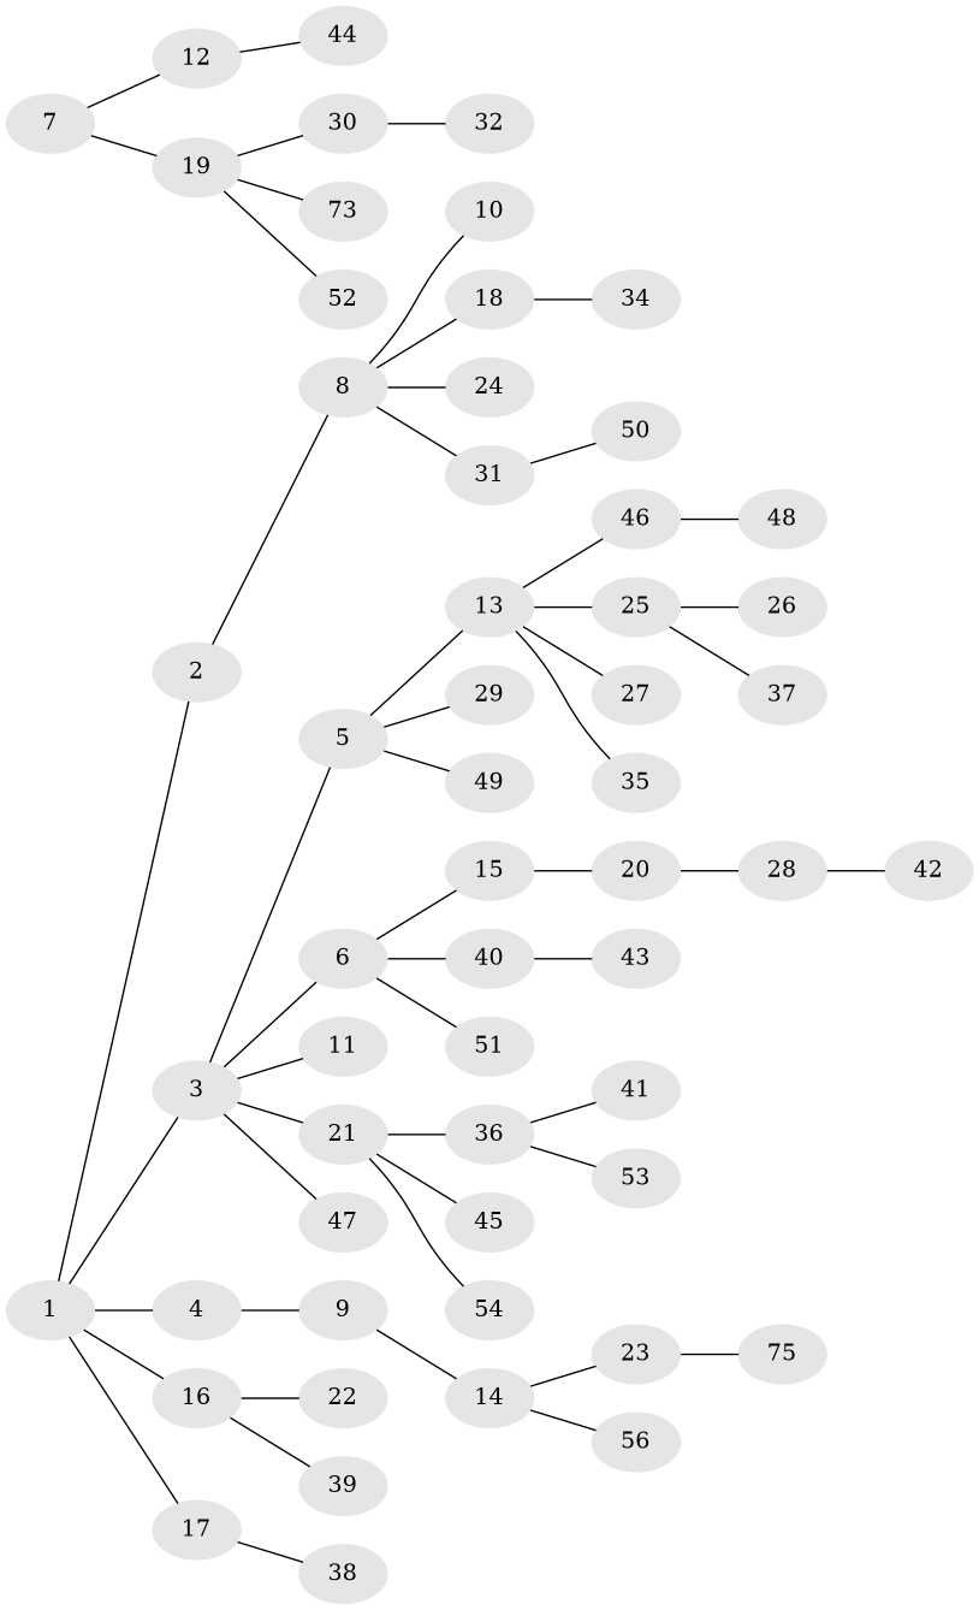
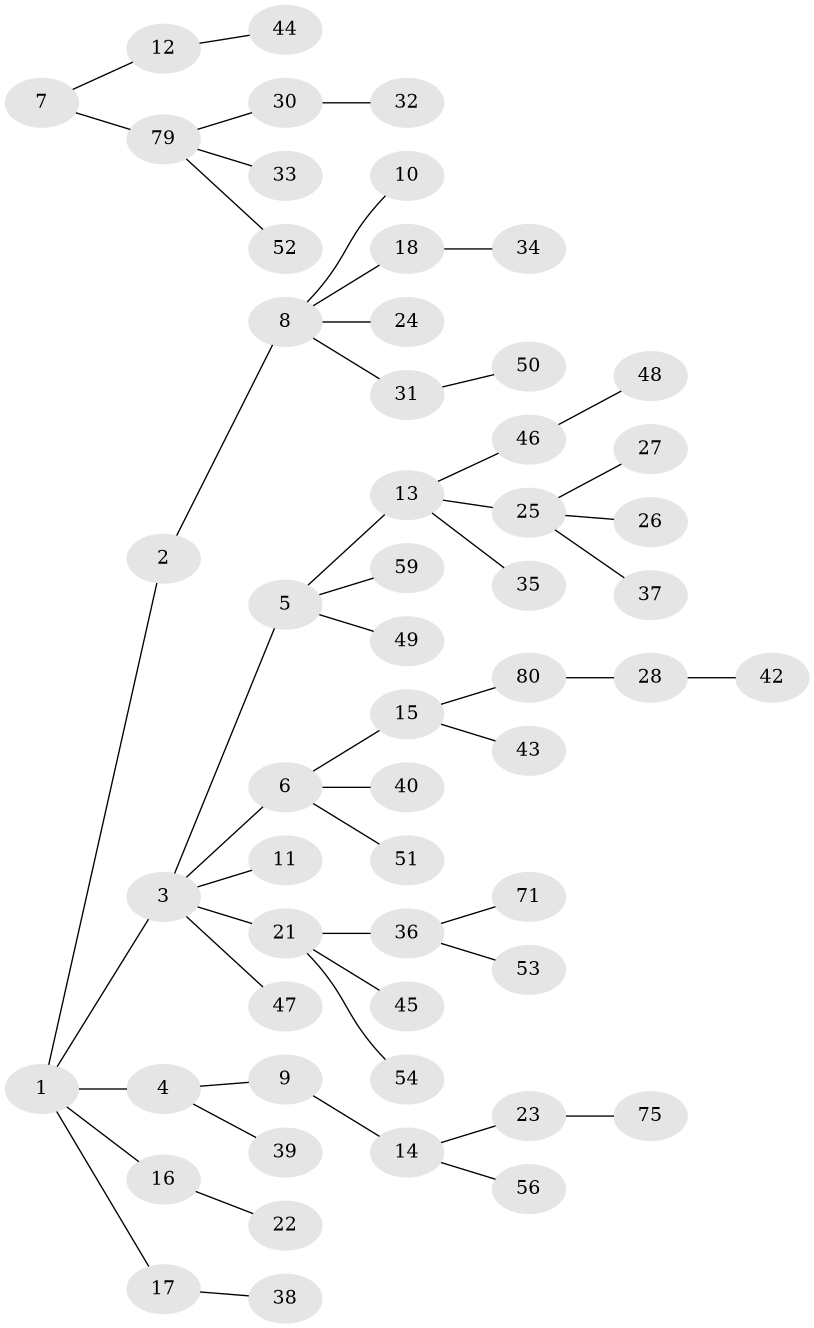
  graph {
    fontname="DejaVu Serif"
    rankdir=LR
    node [color=gray90 fontname="DejaVu Serif" style=filled]
    edge [fontname="DejaVu Serif"]
    1
    2
    3
    4
    16
    17
    8
    5
    6
    11
    21
    47
    9
    22
    39
    38
    7
    12
-   19
+   19 [label=79]
    10
    18
    24
    31
    13
-   29
+   29 [label=59]
    49
    15
    40
    51
    36
    45
    54
    14
    46
    25
    27
    35
    48
-   20
+   20 [label=80]
    43
    44
    30
-   33 [label=73]
+   33
    52
    34
    50
    23
    56
    26
    37
    n51 [label=75]
    28
    32
    42
-   41
+   41 [label=71]
    53
    1 -- 2
    1 -- 3
    1 -- 4
    1 -- 16
    1 -- 17
    2 -- 8
    3 -- 5
    3 -- 6
    3 -- 11
    3 -- 21
    3 -- 47
    4 -- 9
    16 -- 22
-   16 -- 39
+   4 -- 39
    17 -- 38
    8 -- 10
    8 -- 18
    8 -- 24
    8 -- 31
    5 -- 13
    5 -- 29
    5 -- 49
    6 -- 15
    6 -- 40
    6 -- 51
    21 -- 36
    21 -- 45
    21 -- 54
    9 -- 14
    7 -- 12
    7 -- 19
    12 -- 44
    19 -- 30
    19 -- 33
    19 -- 52
    18 -- 34
    31 -- 50
    13 -- 46
    13 -- 25
-   13 -- 27
+   25 -- 27
    13 -- 35
    15 -- 20
-   40 -- 43
+   15 -- 43
    36 -- 41
    36 -- 53
    14 -- 23
    14 -- 56
    46 -- 48
    25 -- 26
    25 -- 37
    20 -- 28
    30 -- 32
    23 -- n51
    28 -- 42
  }
